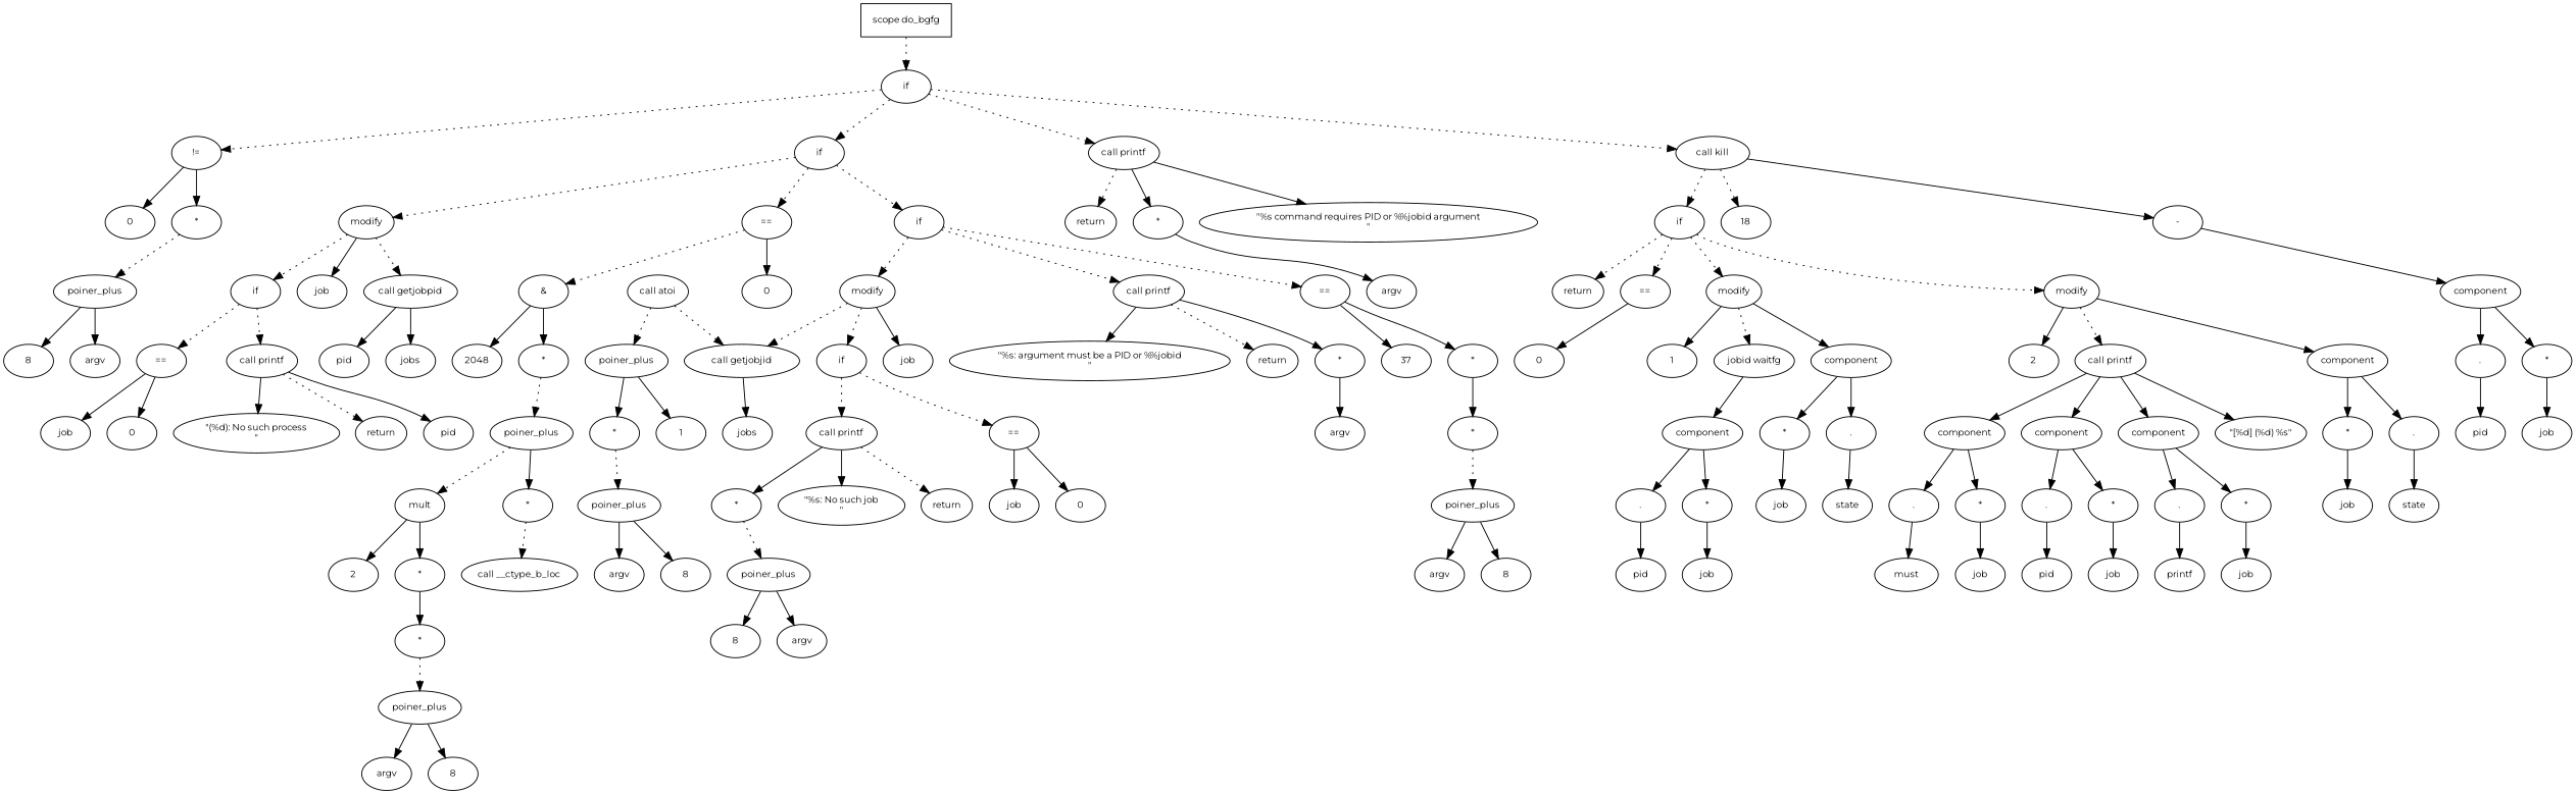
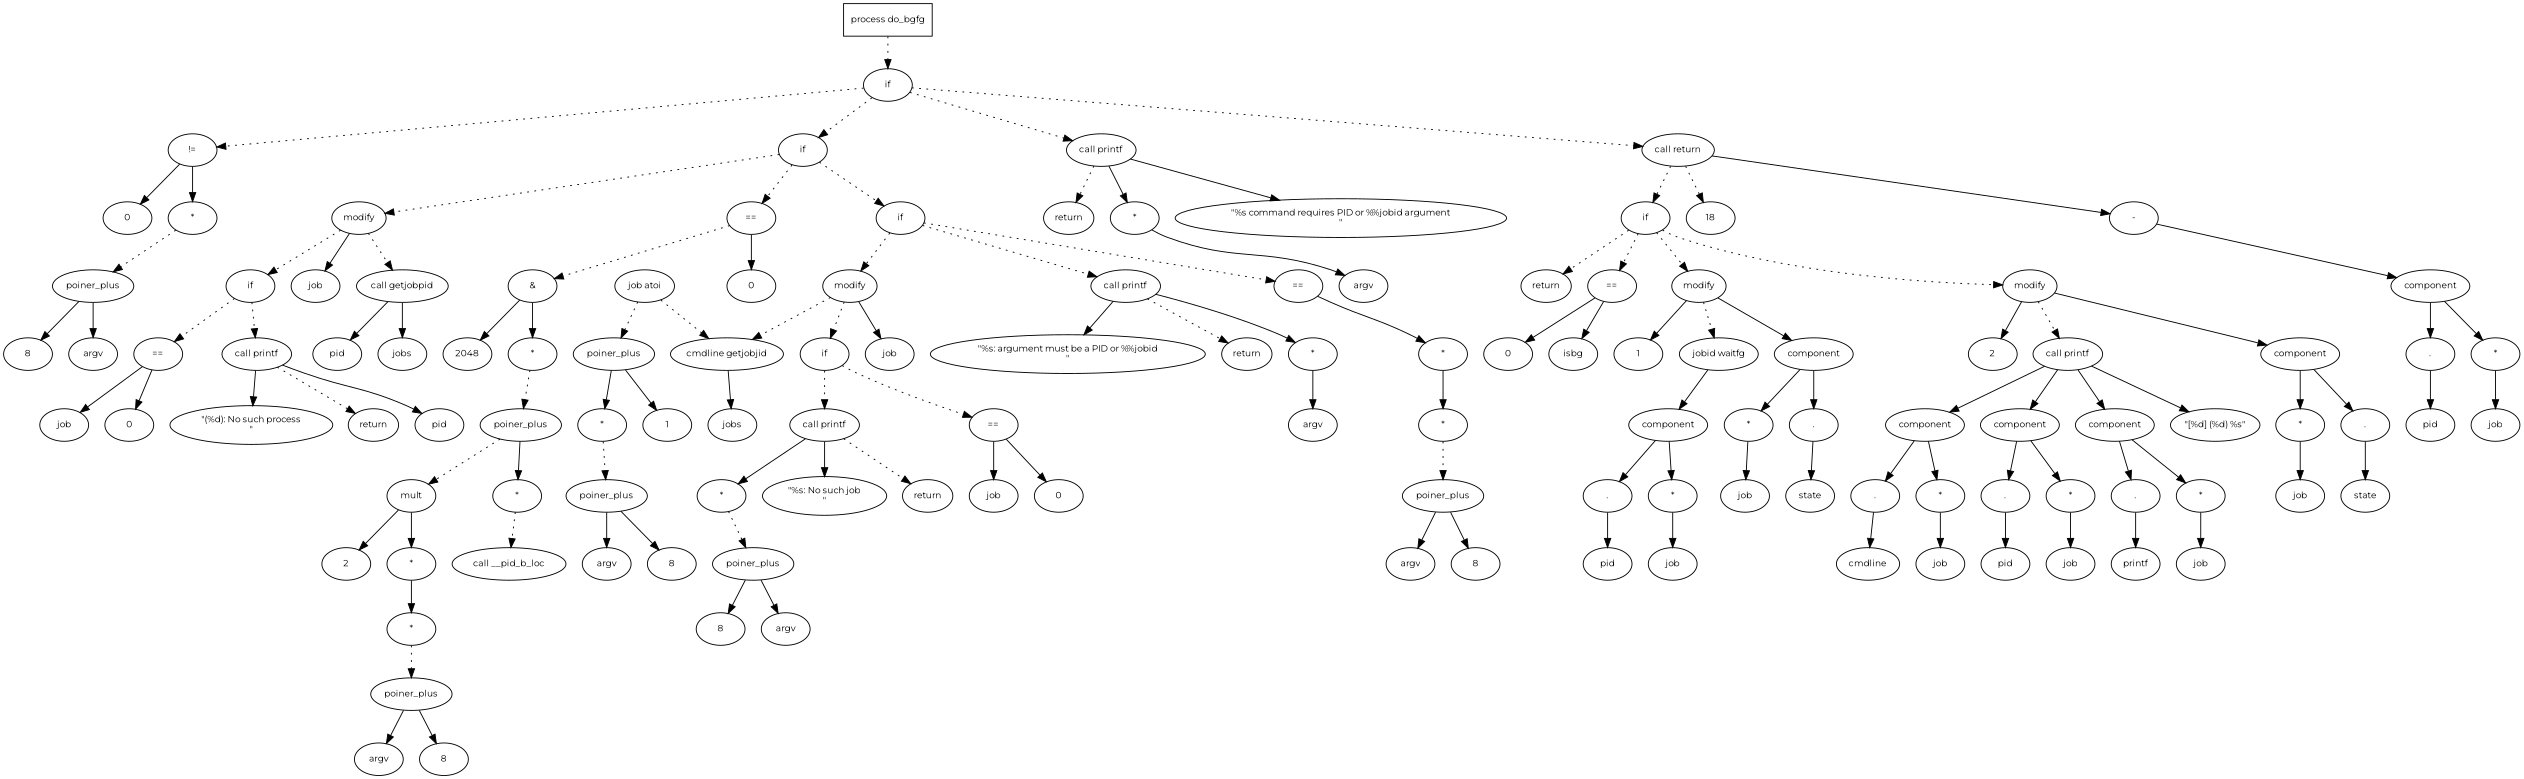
  digraph {
    fontname=Montserrat
    fontsize=10
    node [fontname=Montserrat fontsize=10 shape=ellipse]
    edge [fontname=Montserrat fontsize=10]
-   n1 [label="scope do_bgfg" shape=box]
+   n1 [label="process do_bgfg" shape=box]
    n2 [label=if]
    n3 [label="!="]
    n4 [label=if]
    n5 [label="call printf"]
-   n6 [label="call kill"]
+   n6 [label="call return"]
    n7 [label="*"]
    n8 [label=0]
    n9 [label="=="]
    n10 [label=if]
    n11 [label=modify]
    n12 [label="*"]
    n13 [label="\"%s command requires PID or %%jobid argument\n\""]
    n14 [label=return]
    n15 [label=18]
    n16 [label="-"]
    n17 [label=if]
    n18 [label=poiner_plus]
    n19 [label=argv]
    n20 [label=8]
    n21 [label="&"]
    n22 [label=0]
    n23 [label="=="]
    n24 [label=modify]
    n25 [label="call printf"]
    n26 [label=job]
    n27 [label="call getjobpid"]
    n28 [label=if]
    n29 [label="*"]
    n30 [label=2048]
    n31 [label=poiner_plus]
    n32 [label="*"]
    n33 [label=mult]
-   n34 [label="call __ctype_b_loc"]
+   n34 [label="call __pid_b_loc"]
    n35 [label="*"]
    n36 [label=2]
    n37 [label="*"]
    n38 [label=poiner_plus]
    n39 [label=argv]
    n40 [label=8]
    n41 [label="*"]
-   n42 [label=37]
    n43 [label=job]
-   n44 [label="call getjobjid"]
+   n44 [label="cmdline getjobjid"]
    n45 [label=if]
    n46 [label="*"]
    n47 [label="\"%s: argument must be a PID or %%jobid\n\""]
    n48 [label=return]
    n49 [label="*"]
    n50 [label=poiner_plus]
    n51 [label=argv]
    n52 [label=8]
    n53 [label=jobs]
    n54 [label="=="]
    n55 [label="call printf"]
-   n56 [label="call atoi"]
+   n56 [label="job atoi"]
    n57 [label=poiner_plus]
    n58 [label="*"]
    n59 [label=1]
    n60 [label=poiner_plus]
    n61 [label=argv]
    n62 [label=8]
    n63 [label=job]
    n64 [label=0]
    n65 [label="*"]
    n66 [label="\"%s: No such job\n\""]
    n67 [label=return]
    n68 [label=poiner_plus]
    n69 [label=argv]
    n70 [label=8]
    n71 [label=argv]
    n72 [label=pid]
    n73 [label=jobs]
    n74 [label="=="]
    n75 [label="call printf"]
    n76 [label=job]
    n77 [label=0]
    n78 [label=pid]
    n79 [label="\"(%d): No such process\n\""]
    n80 [label=return]
    n81 [label=argv]
    n82 [label=component]
    n83 [label="=="]
    n84 [label=modify]
    n85 [label=modify]
    n86 [label=return]
    n87 [label="*"]
    n88 [label="."]
    n89 [label=job]
    n90 [label=pid]
+   n91 [label=isbg]
    n92 [label=0]
    n93 [label=component]
    n94 [label=1]
    n95 [label="jobid waitfg"]
    n96 [label=component]
    n97 [label=2]
    n98 [label="call printf"]
    n99 [label="*"]
    n100 [label="."]
    n101 [label=component]
    n102 [label=job]
    n103 [label=state]
    n104 [label="*"]
    n105 [label="."]
    n106 [label=job]
    n107 [label=pid]
    n108 [label="*"]
    n109 [label="."]
    n110 [label=component]
    n111 [label=component]
    n112 [label=component]
    n113 [label="\"[%d] (%d) %s\""]
    n114 [label=job]
    n115 [label=state]
    n116 [label="*"]
    n117 [label="."]
    n118 [label="*"]
    n119 [label="."]
    n120 [label="*"]
    n121 [label="."]
    n122 [label=job]
-   n123 [label=must]
+   n123 [label=cmdline]
    n124 [label=job]
    n125 [label=pid]
    n126 [label=job]
    n127 [label=printf]
    n1 -> n2 [style=dotted]
    n2 -> n3 [style=dotted]
    n2 -> n4 [style=dotted]
    n2 -> n5 [style=dotted]
    n2 -> n6 [style=dotted]
    n3 -> n7
    n3 -> n8
    n4 -> n9 [style=dotted]
    n4 -> n10 [style=dotted]
    n4 -> n11 [style=dotted]
    n5 -> n12
    n5 -> n13
    n5 -> n14 [style=dotted]
    n6 -> n15 [style=dotted]
    n6 -> n16
    n6 -> n17 [style=dotted]
    n7 -> n18 [style=dotted]
    n9 -> n21 [style=dotted]
    n9 -> n22
    n10 -> n23 [style=dotted]
    n10 -> n24 [style=dotted]
    n10 -> n25 [style=dotted]
    n11 -> n26
    n11 -> n27 [style=dotted]
    n11 -> n28 [style=dotted]
    n12 -> n81
    n16 -> n82
    n17 -> n83 [style=dotted]
    n17 -> n84 [style=dotted]
    n17 -> n85 [style=dotted]
    n17 -> n86 [style=dotted]
    n18 -> n19
    n18 -> n20
    n21 -> n29
    n21 -> n30
    n23 -> n41
-   n23 -> n42
    n24 -> n43
    n24 -> n44 [style=dotted]
    n24 -> n45 [style=dotted]
    n25 -> n46
    n25 -> n47
    n25 -> n48 [style=dotted]
    n27 -> n72
    n27 -> n73
    n28 -> n74 [style=dotted]
    n28 -> n75 [style=dotted]
    n29 -> n31 [style=dotted]
    n31 -> n32
    n31 -> n33 [style=dotted]
    n32 -> n34 [style=dotted]
    n33 -> n35
    n33 -> n36
    n35 -> n37
    n37 -> n38 [style=dotted]
    n38 -> n39
    n38 -> n40
    n41 -> n49
    n44 -> n53
    n45 -> n54 [style=dotted]
    n45 -> n55 [style=dotted]
    n46 -> n71
    n49 -> n50 [style=dotted]
    n50 -> n51
    n50 -> n52
    n54 -> n63
    n54 -> n64
    n55 -> n65
    n55 -> n66
    n55 -> n67 [style=dotted]
    n56 -> n44 [style=dotted]
    n56 -> n57 [style=dotted]
    n57 -> n58
    n57 -> n59
    n58 -> n60 [style=dotted]
    n60 -> n61
    n60 -> n62
    n65 -> n68 [style=dotted]
    n68 -> n69
    n68 -> n70
    n74 -> n76
    n74 -> n77
    n75 -> n78
    n75 -> n79
    n75 -> n80 [style=dotted]
    n82 -> n87
    n82 -> n88
+   n83 -> n91
    n83 -> n92
    n84 -> n93
    n84 -> n94
    n84 -> n95 [style=dotted]
    n85 -> n96
    n85 -> n97
    n85 -> n98 [style=dotted]
    n87 -> n89
    n88 -> n90
    n93 -> n99
    n93 -> n100
    n95 -> n101
    n96 -> n108
    n96 -> n109
    n98 -> n110
    n98 -> n111
    n98 -> n112
    n98 -> n113
    n99 -> n102
    n100 -> n103
    n101 -> n104
    n101 -> n105
    n104 -> n106
    n105 -> n107
    n108 -> n114
    n109 -> n115
    n110 -> n116
    n110 -> n117
    n111 -> n118
    n111 -> n119
    n112 -> n120
    n112 -> n121
    n116 -> n122
    n117 -> n123
    n118 -> n124
    n119 -> n125
    n120 -> n126
    n121 -> n127
  }
